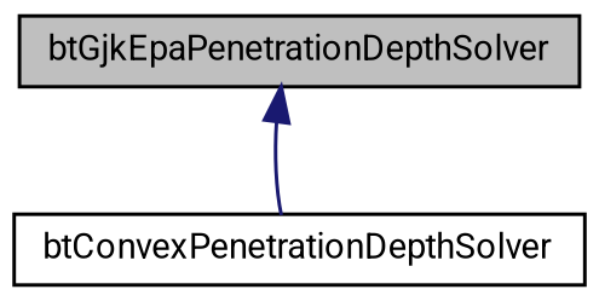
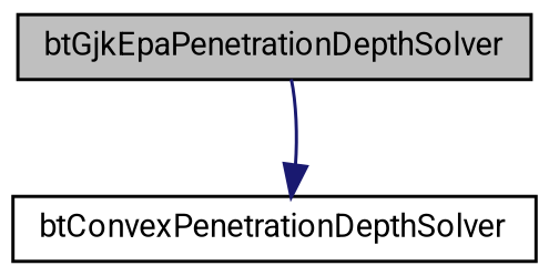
  digraph {
    fontname=Roboto
    node [color=black fontname=Roboto fontsize=10 shape=record style=filled]
    n1 [fillcolor=grey75 fontcolor=black height=0.2 label=btGjkEpaPenetrationDepthSolver width=0.4]
    n2 [fillcolor=white height=0.2 label=btConvexPenetrationDepthSolver width=0.4]
-   n1 -> n2 [color=midnightblue dir=back fontname=Roboto fontsize=10 labelfontname=Helvetica labelfontsize=10 style=solid]
+   n2 -> n1 [color=midnightblue dir=back fontname=Roboto fontsize=10 labelfontname=Helvetica labelfontsize=10 style=solid]
  }
